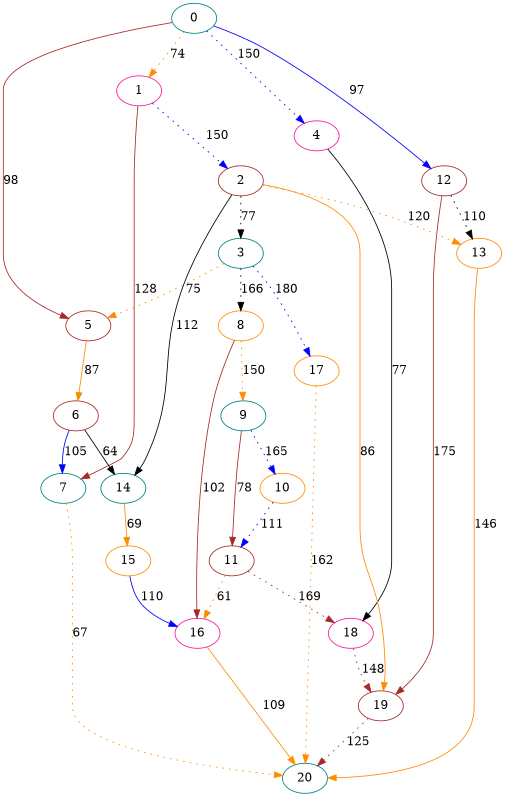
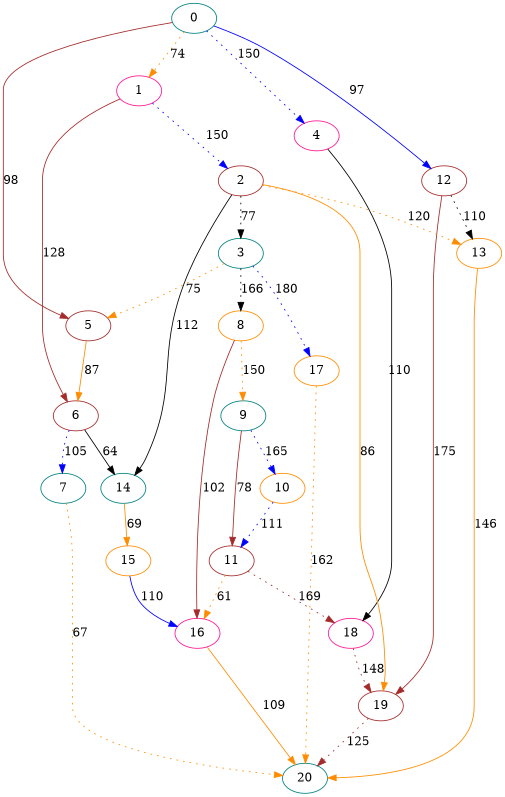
  digraph {
    node [color=teal]
    edge [color=darkorange style=dotted]
    1 [color=deeppink]
    0
    4 [color=deeppink]
    5 [color=brown]
    12 [color=brown]
    2 [color=brown]
    6 [color=brown]
    18 [color=deeppink]
    13 [color=darkorange]
    19 [color=brown]
    3
    14
    7
    20
    8 [color=darkorange]
    17 [color=darkorange]
    15 [color=darkorange]
    9
    16 [color=deeppink]
    10 [color=darkorange]
    11 [color=brown]
    1 -> 2 [color=blue label=150]
-   1 -> 7 [color=brown label=128 style=solid]
+   1 -> 6 [color=brown label=128 style=solid]
    0 -> 1 [label=74]
    0 -> 4 [color=blue label=150]
    0 -> 5 [color=brown label=98 style=solid]
    0 -> 12 [color=blue label=97 style=solid]
-   4 -> 18 [color=black label=77 style=solid]
+   4 -> 18 [color=black label=110 style=solid]
    5 -> 6 [label=87 style=solid]
    12 -> 13 [color=black label=110]
    12 -> 19 [color=brown label=175 style=solid]
    2 -> 13 [label=120]
    2 -> 19 [label=86 style=solid]
    2 -> 3 [color=black label=77]
    2 -> 14 [color=black label=112 style=solid]
    6 -> 14 [color=black label=64 style=solid]
-   6 -> 7 [color=blue label=105 style=solid]
+   6 -> 7 [color=blue label=105]
    18 -> 19 [color=brown label=148]
    13 -> 20 [label=146 style=solid]
    19 -> 20 [color=brown label=125]
    3 -> 5 [label=75]
    3 -> 8 [color=black label=166]
    3 -> 17 [color=blue label=180]
    14 -> 15 [label=69 style=solid]
    7 -> 20 [label=67]
    8 -> 9 [label=150]
    8 -> 16 [color=brown label=102 style=solid]
    17 -> 20 [label=162]
    15 -> 16 [color=blue label=110 style=solid]
    9 -> 10 [color=blue label=165]
    9 -> 11 [color=brown label=78 style=solid]
    16 -> 20 [label=109 style=solid]
    10 -> 11 [color=blue label=111]
    11 -> 18 [color=brown label=169]
    11 -> 16 [label=61]
  }
